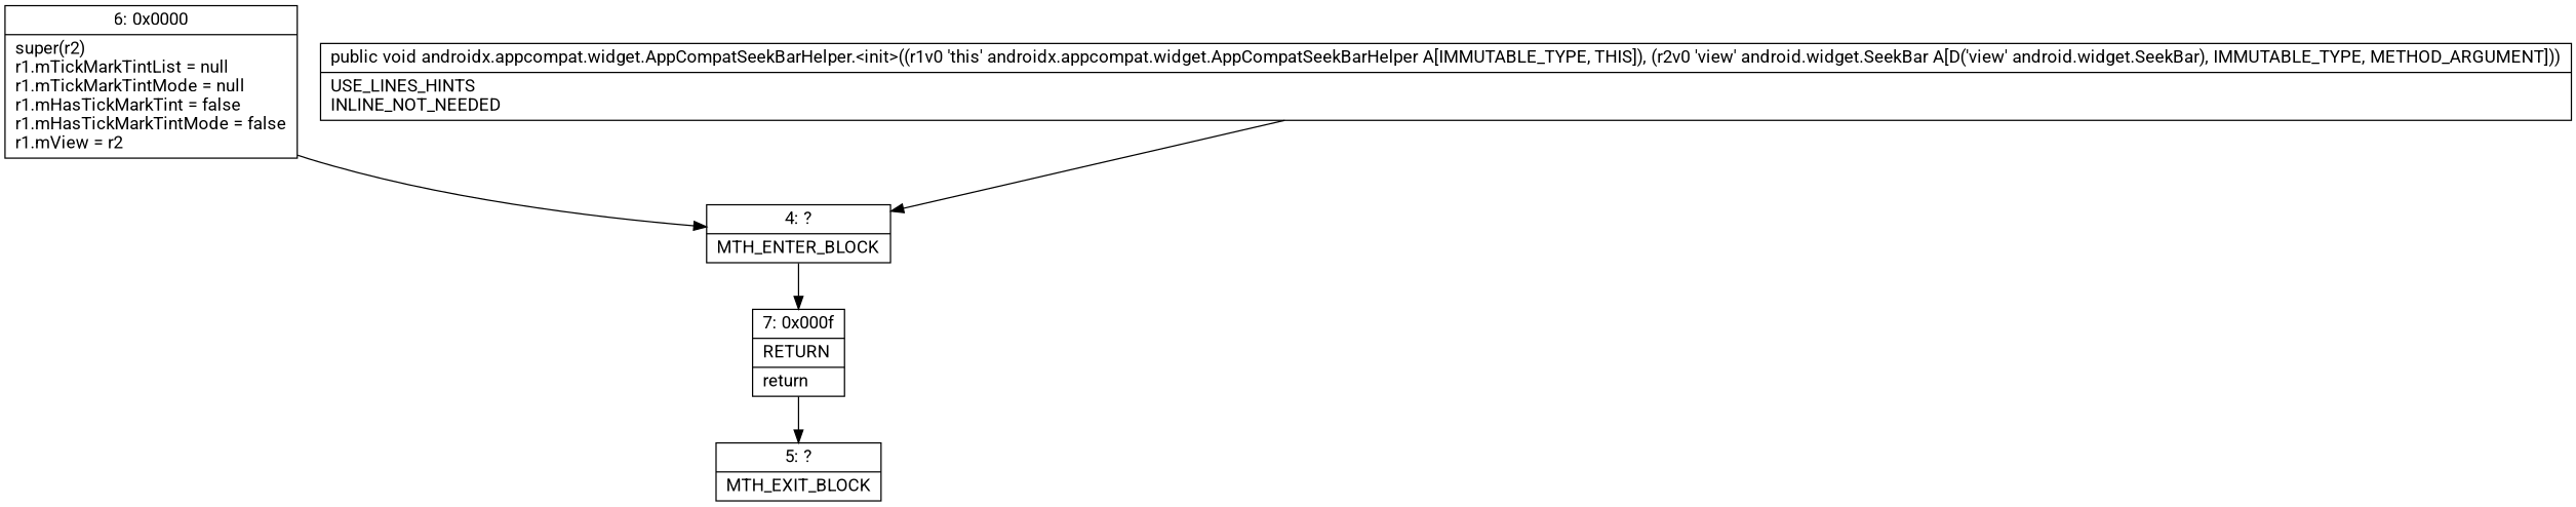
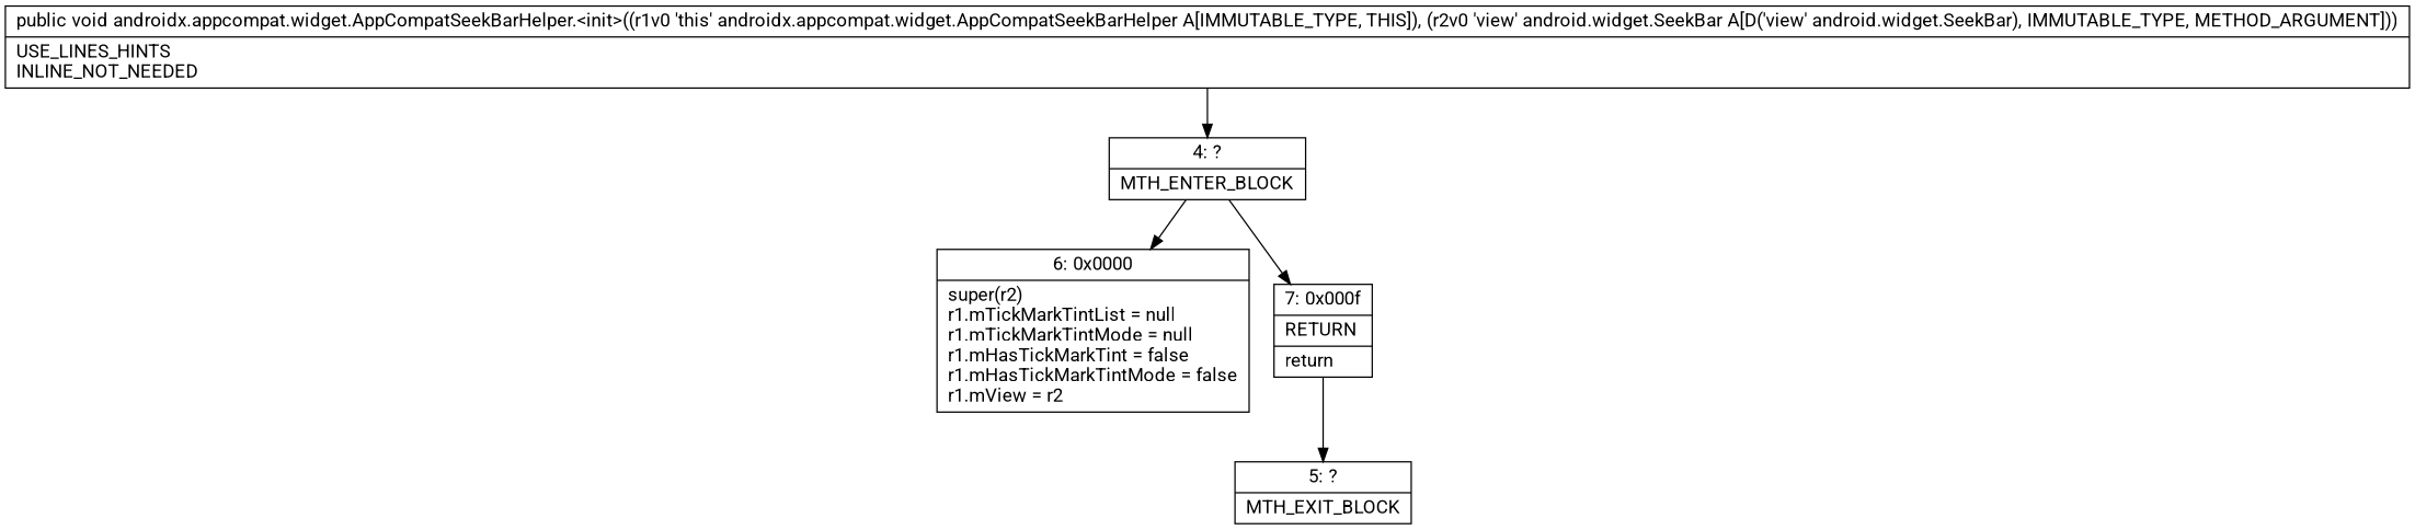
  digraph {
    fontname=Roboto
    node [fontname=Roboto shape=record]
    edge [fontname=Roboto]
    n1 [label="{4\:\ ?|MTH_ENTER_BLOCK\l}"]
    n2 [label="{6\:\ 0x0000|super(r2)\lr1.mTickMarkTintList = null\lr1.mTickMarkTintMode = null\lr1.mHasTickMarkTint = false\lr1.mHasTickMarkTintMode = false\lr1.mView = r2\l}"]
    n3 [label="{7\:\ 0x000f|RETURN\l|return\l}"]
    n4 [label="{5\:\ ?|MTH_EXIT_BLOCK\l}"]
    n5 [label="{public void androidx.appcompat.widget.AppCompatSeekBarHelper.\<init\>((r1v0 'this' androidx.appcompat.widget.AppCompatSeekBarHelper A[IMMUTABLE_TYPE, THIS]), (r2v0 'view' android.widget.SeekBar A[D('view' android.widget.SeekBar), IMMUTABLE_TYPE, METHOD_ARGUMENT]))  | USE_LINES_HINTS\lINLINE_NOT_NEEDED\l}"]
-   n2 -> n1
+   n1 -> n2
    n1 -> n3
    n3 -> n4
    n5 -> n1
  }
